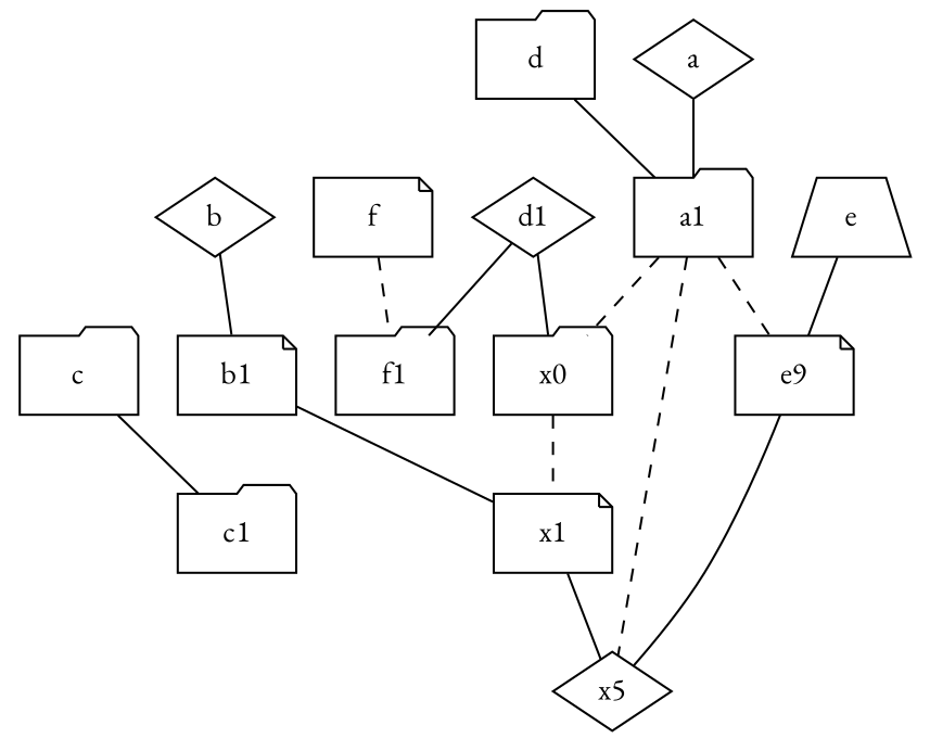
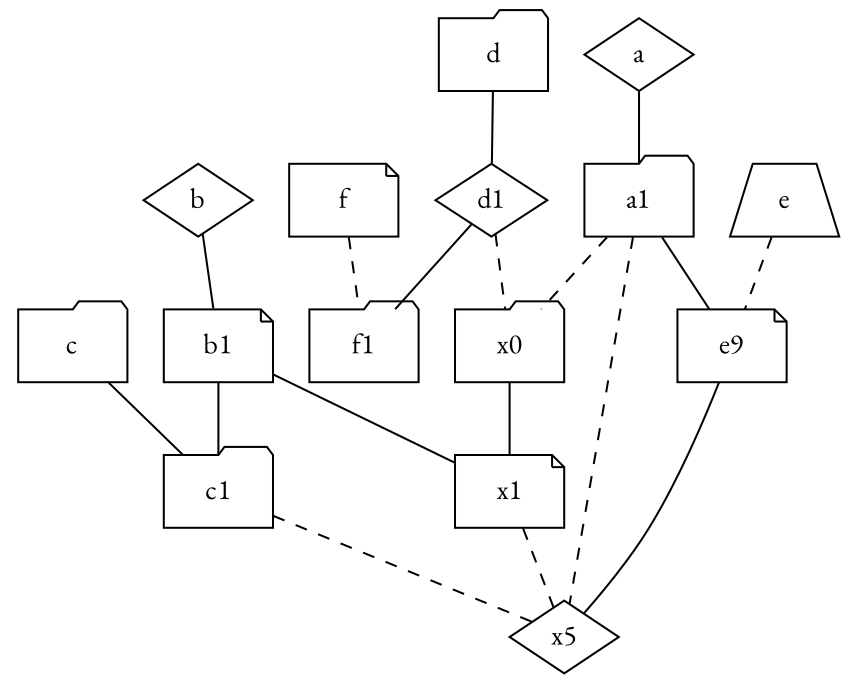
  graph {
    fontname="EB Garamond"
    node [fontname="EB Garamond" labelfontsize=50 shape=folder]
    edge [fontname="EB Garamond" style=solid]
    x1 [shape=note]
    n2 [label=x5 shape=diamond]
    c
    c1
    x0
    b1 [shape=note]
    n7 [label=e9 shape=note]
    f [shape=note]
    f1
    e [shape=trapezium]
    d1 [shape=diamond]
    b [shape=diamond]
    a [shape=diamond]
    a1
    d
-   x1 -- n2
+   x1 -- n2 [style=dashed]
    c -- c1
-   x0 -- x1 [style=dashed]
+   c1 -- n2 [style=dashed]
+   x0 -- x1
    b1 -- x1
+   b1 -- c1
    n7 -- n2
    f -- f1 [style=dashed]
-   e -- n7
-   d1 -- x0
+   e -- n7 [style=dashed]
+   d1 -- x0 [style=dashed]
    d1 -- f1
    b -- b1
    a -- a1
    a1 -- n2 [style=dashed]
    a1 -- x0 [style=dashed]
-   a1 -- n7 [style=dashed]
-   d -- a1
+   a1 -- n7
+   d -- d1
  }
